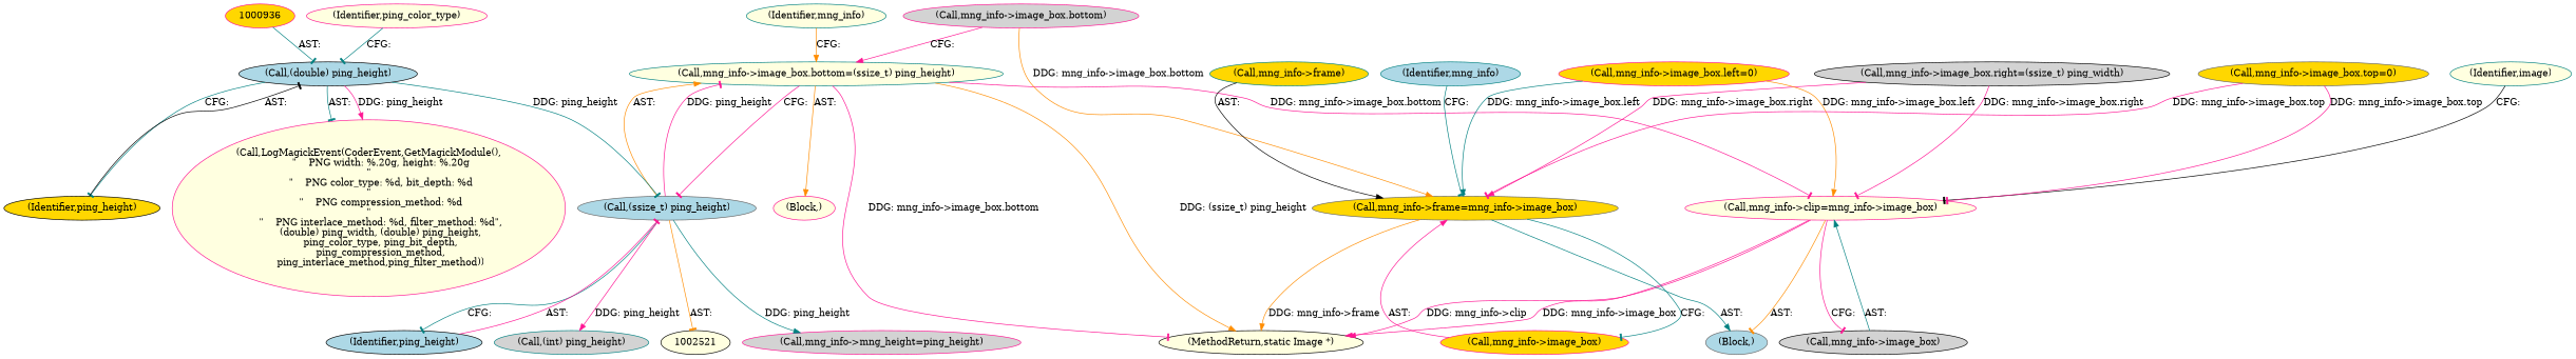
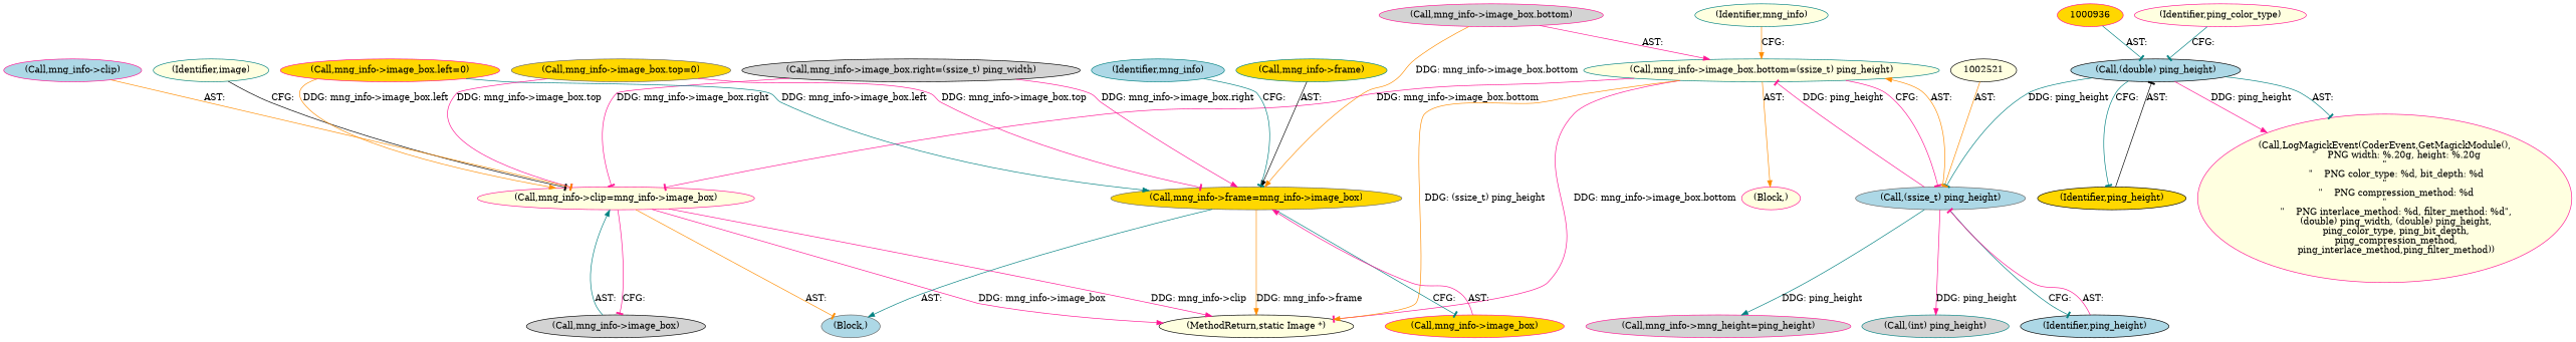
  digraph {
    node [color=deeppink fillcolor=lightyellow style=filled]
    edge [arrowhead=tee color=deeppink]
    n1 [color=teal label="(Call,mng_info->image_box.bottom=(ssize_t) ping_height)"]
    n2 [color=gray40 fillcolor=lightblue label="(Call,(ssize_t) ping_height)"]
    n3 [label="(Call,mng_info->clip=mng_info->image_box)"]
    n4 [label="(Block,)"]
    n5 [color=black label="(MethodReturn,static Image *)"]
    n6 [fillcolor=lightgrey label="(Call,mng_info->mng_height=ping_height)"]
    n7 [color=black fillcolor=lightblue label="(Identifier,ping_height)"]
    n8 [color=teal fillcolor=lightgrey label="(Call,(int) ping_height)"]
    n9 [color=gray40 fillcolor=gold label="(Call,mng_info->frame=mng_info->image_box)"]
    n10 [color=gray40 fillcolor=lightblue label="(Block,)"]
    n11 [fillcolor=gold label="(Call,mng_info->image_box)"]
    n12 [color=black fillcolor=lightgrey label="(Call,mng_info->image_box)"]
    n13 [color=black fillcolor=lightblue label="(Call,(double) ping_height)"]
    n14 [label="(Call,LogMagickEvent(CoderEvent,GetMagickModule(),\n        \"    PNG width: %.20g, height: %.20g\n\"\n        \"    PNG color_type: %d, bit_depth: %d\n\"\n        \"    PNG compression_method: %d\n\"\n        \"    PNG interlace_method: %d, filter_method: %d\",\n        (double) ping_width, (double) ping_height,\n        ping_color_type, ping_bit_depth,\n        ping_compression_method,\n        ping_interlace_method,ping_filter_method))"]
    n15 [color=black fillcolor=gold label="(Identifier,ping_height)"]
    n16 [color=teal label="(Identifier,image)"]
    n17 [fillcolor=lightgrey label="(Call,mng_info->image_box.bottom)"]
    n18 [color=teal fillcolor=gold label="(Call,mng_info->frame)"]
    n19 [color=teal fillcolor=lightblue label="(Identifier,mng_info)"]
    n20 [color=black fillcolor=lightgrey label="(Call,mng_info->image_box.right=(ssize_t) ping_width)"]
    n21 [fillcolor=gold label="(Call,mng_info->image_box.left=0)"]
    n22 [color=gray40 fillcolor=gold label="(Call,mng_info->image_box.top=0)"]
    n23 [label="(Identifier,ping_color_type)"]
+   n24 [fillcolor=lightblue label="(Call,mng_info->clip)"]
    n25 [color=teal label="(Identifier,mng_info)"]
    1002521 [color=black]
    1000936 [fillcolor=gold]
    n1 -> n2 [label="CFG: "]
    n1 -> n3 [label="DDG: mng_info->image_box.bottom"]
    n1 -> n4 [arrowhead=normal color=darkorange label="AST: "]
    n1 -> n5 [label="DDG: mng_info->image_box.bottom"]
    n1 -> n5 [arrowhead=normal color=darkorange label="DDG: (ssize_t) ping_height"]
    n2 -> n1 [arrowhead=normal color=darkorange label="AST: "]
    n2 -> n1 [label="DDG: ping_height"]
    n2 -> n6 [arrowhead=normal color=teal label="DDG: ping_height"]
    n2 -> n7 [color=teal label="CFG: "]
    n2 -> n8 [arrowhead=normal label="DDG: ping_height"]
    n3 -> n5 [arrowhead=normal label="DDG: mng_info->image_box"]
    n3 -> n5 [arrowhead=normal label="DDG: mng_info->clip"]
    n3 -> n10 [color=darkorange label="AST: "]
    n3 -> n12 [label="CFG: "]
    n7 -> n2 [label="AST: "]
    n9 -> n5 [arrowhead=normal color=darkorange label="DDG: mng_info->frame"]
    n9 -> n10 [arrowhead=normal color=teal label="AST: "]
    n9 -> n11 [color=teal label="CFG: "]
    n11 -> n9 [arrowhead=normal label="AST: "]
    n12 -> n3 [arrowhead=normal color=teal label="AST: "]
    n13 -> n2 [color=teal label="DDG: ping_height"]
    n13 -> n14 [color=teal label="AST: "]
    n13 -> n14 [arrowhead=normal label="DDG: ping_height"]
    n13 -> n15 [color=teal label="CFG: "]
    n15 -> n13 [color=black label="AST: "]
    n16 -> n3 [color=black label="CFG: "]
-   n17 -> n1 [arrowhead=normal label="CFG: "]
+   n17 -> n1 [arrowhead=normal label="AST: "]
    n17 -> n9 [arrowhead=normal color=darkorange label="DDG: mng_info->image_box.bottom"]
    n18 -> n9 [arrowhead=normal color=black label="AST: "]
    n19 -> n9 [color=teal label="CFG: "]
    n20 -> n3 [label="DDG: mng_info->image_box.right"]
    n20 -> n9 [arrowhead=normal label="DDG: mng_info->image_box.right"]
    n21 -> n3 [arrowhead=normal color=darkorange label="DDG: mng_info->image_box.left"]
    n21 -> n9 [arrowhead=normal color=teal label="DDG: mng_info->image_box.left"]
    n22 -> n3 [label="DDG: mng_info->image_box.top"]
    n22 -> n9 [label="DDG: mng_info->image_box.top"]
    n23 -> n13 [color=teal label="CFG: "]
+   n24 -> n3 [color=darkorange label="AST: "]
    n25 -> n1 [arrowhead=normal color=darkorange label="CFG: "]
-   n2 -> 1002521 [color=darkorange label="AST: "]
+   1002521 -> n2 [color=darkorange label="AST: "]
    1000936 -> n13 [color=teal label="AST: "]
  }
